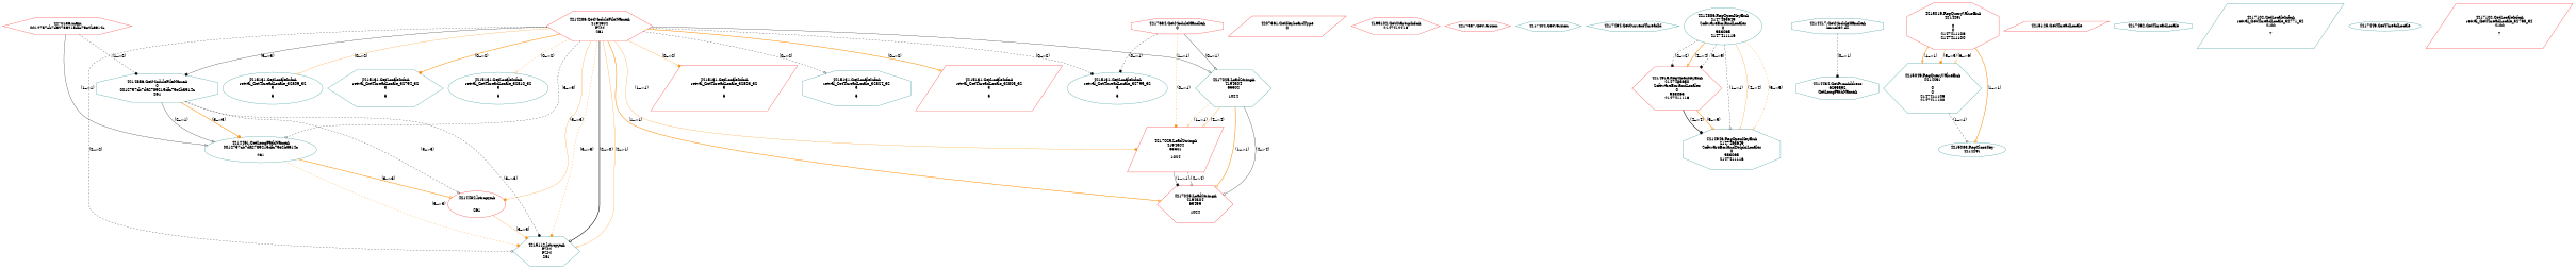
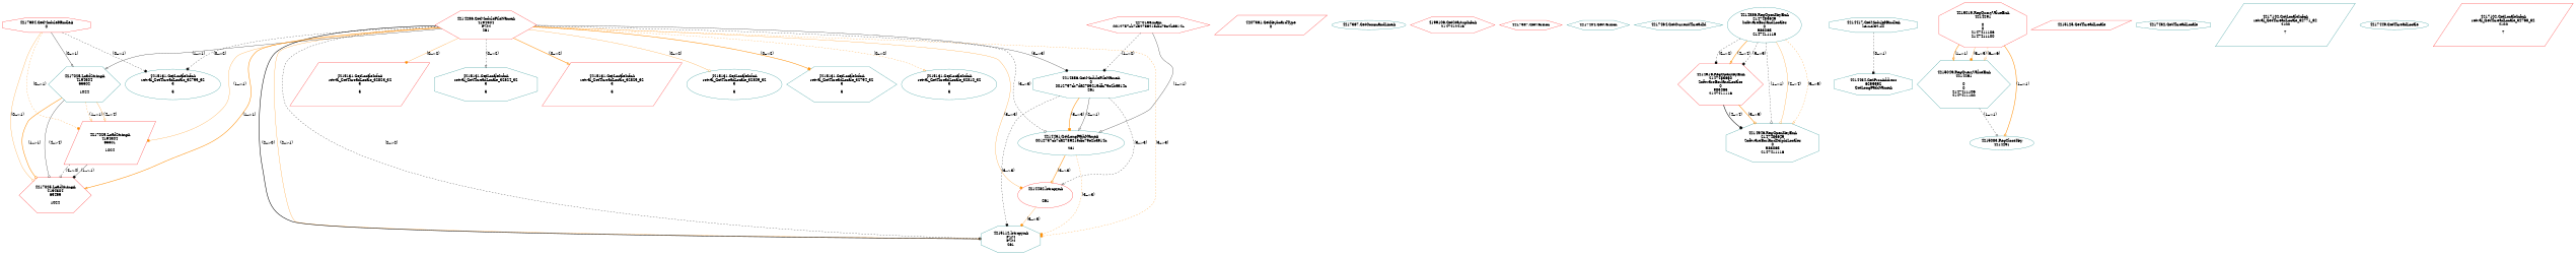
  digraph {
    node [color=teal shape=hexagon]
    edge [arrowhead=box color=darkorange style=dashed]
    n1 [color=red label="4270136.main\n0012757cb7da2789215dfc79e2ba914c"]
    n2 [label="4214856.GetModuleFileNameA\n0\n0012757cb7da2789215dfc79e2ba914c\n261" shape=octagon]
    n3 [label="4214461.GetLongPathNameA\n0012757cb7da2789215dfc79e2ba914c\n\n261" shape=ellipse]
    n4 [color=red label="4214482.lstrcpynA\n\n\n261" shape=ellipse]
-   n5 [label="4215112.lstrcpynA\nPZM\nPZM\n261"]
+   n5 [label="4215112.lstrcpynA\nPZM\nPZM\n261" shape=octagon]
    n6 [color=red label="4217684.GetModuleHandleA\n0" shape=octagon]
    n7 [label="4217025.LoadStringA\n4194304\n65502\n\n1024"]
    n8 [color=red label="4217025.LoadStringA\n4194304\n65501\n\n1024" shape=parallelogram]
    n9 [color=red label="4217025.LoadStringA\n4194304\n65499\n\n1024"]
    n10 [label="4215131.GetLocaleInfoA\nretval_GetThreadLocale_32795_32\n3\n\n5" shape=ellipse]
    n11 [color=red label="4214286.GetModuleFileNameA\n4194304\nPZM\n261"]
    n12 [color=red label="4215131.GetLocaleInfoA\nretval_GetThreadLocale_32823_32\n3\n\n5" shape=parallelogram]
    n13 [label="4215131.GetLocaleInfoA\nretval_GetThreadLocale_32824_32\n3\n\n5" shape=octagon]
    n14 [color=red label="4215131.GetLocaleInfoA\nretval_GetThreadLocale_32825_32\n3\n\n5" shape=parallelogram]
    n15 [label="4215131.GetLocaleInfoA\nretval_GetThreadLocale_32809_32\n3\n\n5" shape=ellipse]
    n16 [label="4215131.GetLocaleInfoA\nretval_GetThreadLocale_32794_32\n3\n\n5"]
    n17 [label="4215131.GetLocaleInfoA\nretval_GetThreadLocale_32810_32\n3\n\n5" shape=ellipse]
    n18 [color=red label="4207361.GetKeyboardType\n0" shape=parallelogram]
-   n20 [color=red label="4199102.GetStartupInfoA\n2147412416"]
+   n19 [label="4217367.GetCommandLineA\n" shape=ellipse]
+   n20 [color=red label="4199106.GetStartupInfoA\n2147412416"]
    n21 [color=red label="4217387.GetVersion\n"]
    n22 [label="4217404.GetVersion\n"]
    n23 [label="4217464.GetCurrentThreadId\n"]
    n24 [label="4214886.RegOpenKeyExA\n2147483649\nSoftware\Borland\Locales\n0\n983065\n2147411116" shape=ellipse]
    n25 [color=red label="4214916.RegOpenKeyExA\n2147483650\nSoftware\Borland\Locales\n0\n983065\n2147411116"]
    n26 [label="4214946.RegOpenKeyExA\n2147483649\nSoftware\Borland\Delphi\Locales\n0\n983065\n2147411116" shape=octagon]
    n27 [label="4214417.GetModuleHandleA\nkernel32.dll" shape=octagon]
    n28 [label="4214434.GetProcAddress\n6295592\nGetLongPathNameA" shape=octagon]
    n29 [color=red label="4215019.RegQueryValueExA\n4214291\n\n0\n0\n2147411106\n2147411100" shape=octagon]
    n30 [label="4215049.RegQueryValueExA\n4214291\n\n0\n0\n2147411106\n2147411100"]
    n31 [label="4215083.RegCloseKey\n4214291" shape=ellipse]
    n32 [color=red label="4215125.GetThreadLocale\n" shape=parallelogram]
    n33 [label="4217432.GetThreadLocale\n" shape=octagon]
    n34 [label="4217102.GetLocaleInfoA\nretval_GetThreadLocale_32771_32\n4100\n\n7" shape=parallelogram]
    n35 [label="4217449.GetThreadLocale\n" shape=ellipse]
    n36 [color=red label="4217102.GetLocaleInfoA\nretval_GetThreadLocale_32768_32\n4100\n\n7" shape=parallelogram]
    n1 -> n2 [color=black label="(1-->2)"]
    n1 -> n3 [arrowhead=onormal color=black label="(1-->1)" style=solid]
    n2 -> n3 [arrowhead=onormal color=black label="(2-->1)" style=solid]
    n2 -> n3 [label="(3-->3)" style=bold]
    n2 -> n4 [arrowhead=onormal color=black label="(3-->3)"]
    n2 -> n5 [color=black label="(3-->3)"]
    n3 -> n4 [arrowhead=odot label="(3-->3)" style=bold]
    n3 -> n5 [label="(3-->3)"]
    n4 -> n5 [label="(3-->3)" style=solid]
    n6 -> n7 [arrowhead=onormal color=black label="(0-->1)" style=solid]
    n6 -> n8 [label="(0-->1)"]
+   n6 -> n9 [arrowhead=odot label="(0-->1)" style=solid]
    n6 -> n10 [color=black label="(0-->1)"]
    n7 -> n8 [arrowhead=onormal label="(1-->1)"]
    n7 -> n8 [arrowhead=onormal label="(4-->4)" style=solid]
    n7 -> n9 [arrowhead=odot label="(1-->1)" style=bold]
    n7 -> n9 [arrowhead=odot color=black label="(4-->4)" style=solid]
    n8 -> n9 [color=black label="(1-->1)" style=solid]
    n8 -> n9 [arrowhead=odot color=black label="(4-->4)"]
    n11 -> n2 [color=black label="(3-->3)" style=solid]
    n11 -> n3 [arrowhead=odot color=black label="(3-->3)"]
    n11 -> n4 [label="(3-->3)" style=solid]
    n11 -> n5 [arrowhead=onormal label="(2-->1)" style=solid]
    n11 -> n5 [arrowhead=odot color=black label="(2-->2)"]
    n11 -> n5 [label="(3-->3)"]
    n11 -> n5 [arrowhead=odot color=black label="(2-->0)" style=bold]
    n11 -> n7 [arrowhead=onormal color=black label="(1-->1)" style=solid]
    n11 -> n8 [label="(1-->1)" style=solid]
    n11 -> n9 [arrowhead=onormal label="(1-->1)" style=bold]
    n11 -> n10 [color=black label="(0-->2)"]
    n11 -> n12 [label="(0-->2)" style=solid]
    n11 -> n13 [arrowhead=onormal color=black label="(0-->2)"]
    n11 -> n14 [arrowhead=onormal label="(0-->2)" style=bold]
    n11 -> n15 [arrowhead=odot label="(0-->2)" style=solid]
    n11 -> n16 [label="(0-->2)" style=bold]
    n11 -> n17 [arrowhead=onormal label="(0-->2)"]
    n24 -> n25 [color=black label="(2-->2)"]
    n24 -> n25 [arrowhead=onormal label="(4-->4)" style=bold]
    n24 -> n25 [color=black label="(5-->5)"]
    n24 -> n26 [arrowhead=odot color=black label="(1-->1)"]
    n24 -> n26 [arrowhead=odot label="(4-->4)" style=solid]
    n24 -> n26 [arrowhead=onormal label="(5-->5)"]
    n25 -> n26 [color=black label="(4-->4)" style=bold]
    n25 -> n26 [arrowhead=odot label="(5-->5)" style=bold]
    n27 -> n28 [color=black label="(0-->1)"]
    n29 -> n30 [arrowhead=onormal label="(1-->1)" style=bold]
    n29 -> n30 [label="(5-->5)" style=solid]
    n29 -> n30 [arrowhead=onormal label="(6-->6)"]
    n29 -> n31 [arrowhead=odot label="(1-->1)" style=bold]
    n30 -> n31 [arrowhead=odot color=black label="(1-->1)"]
  }
